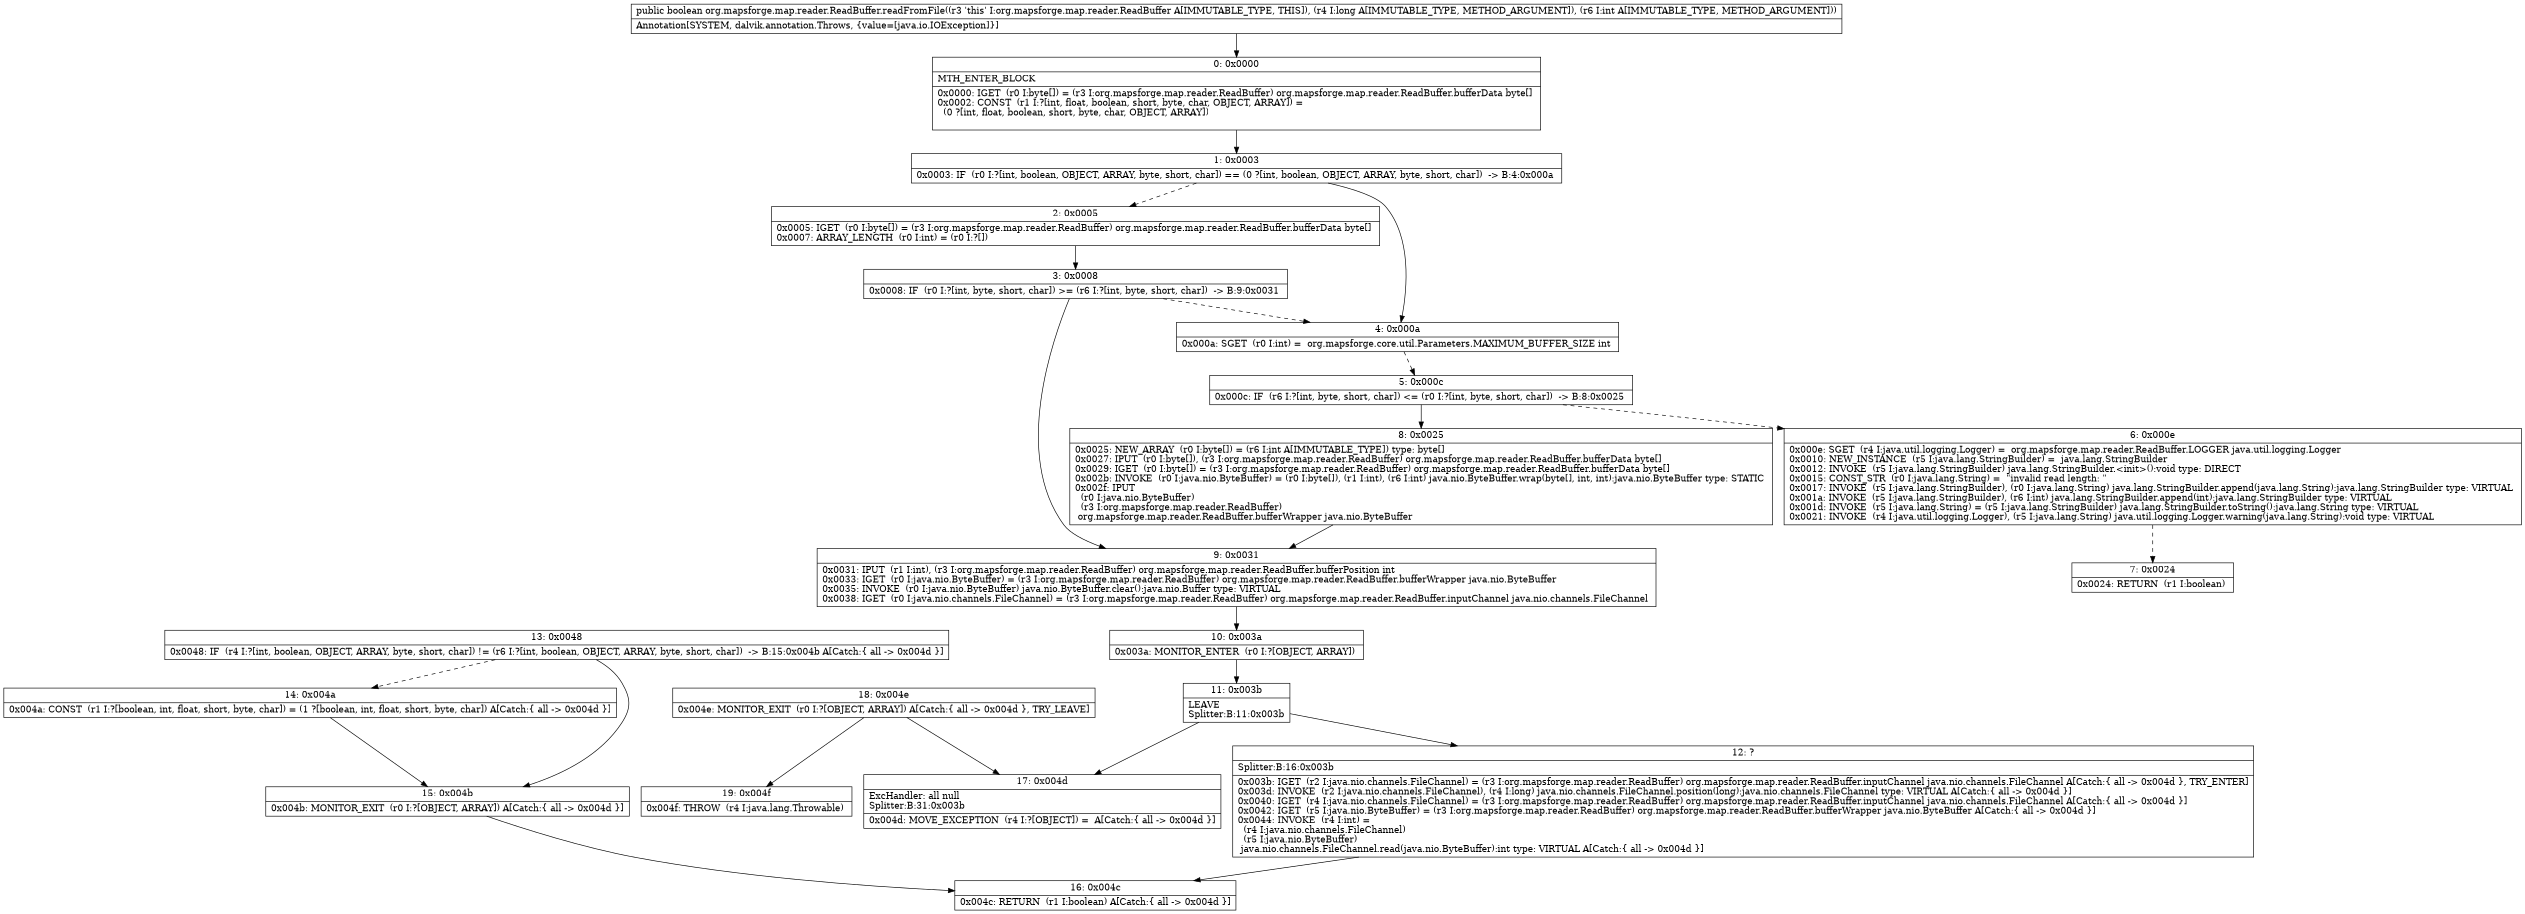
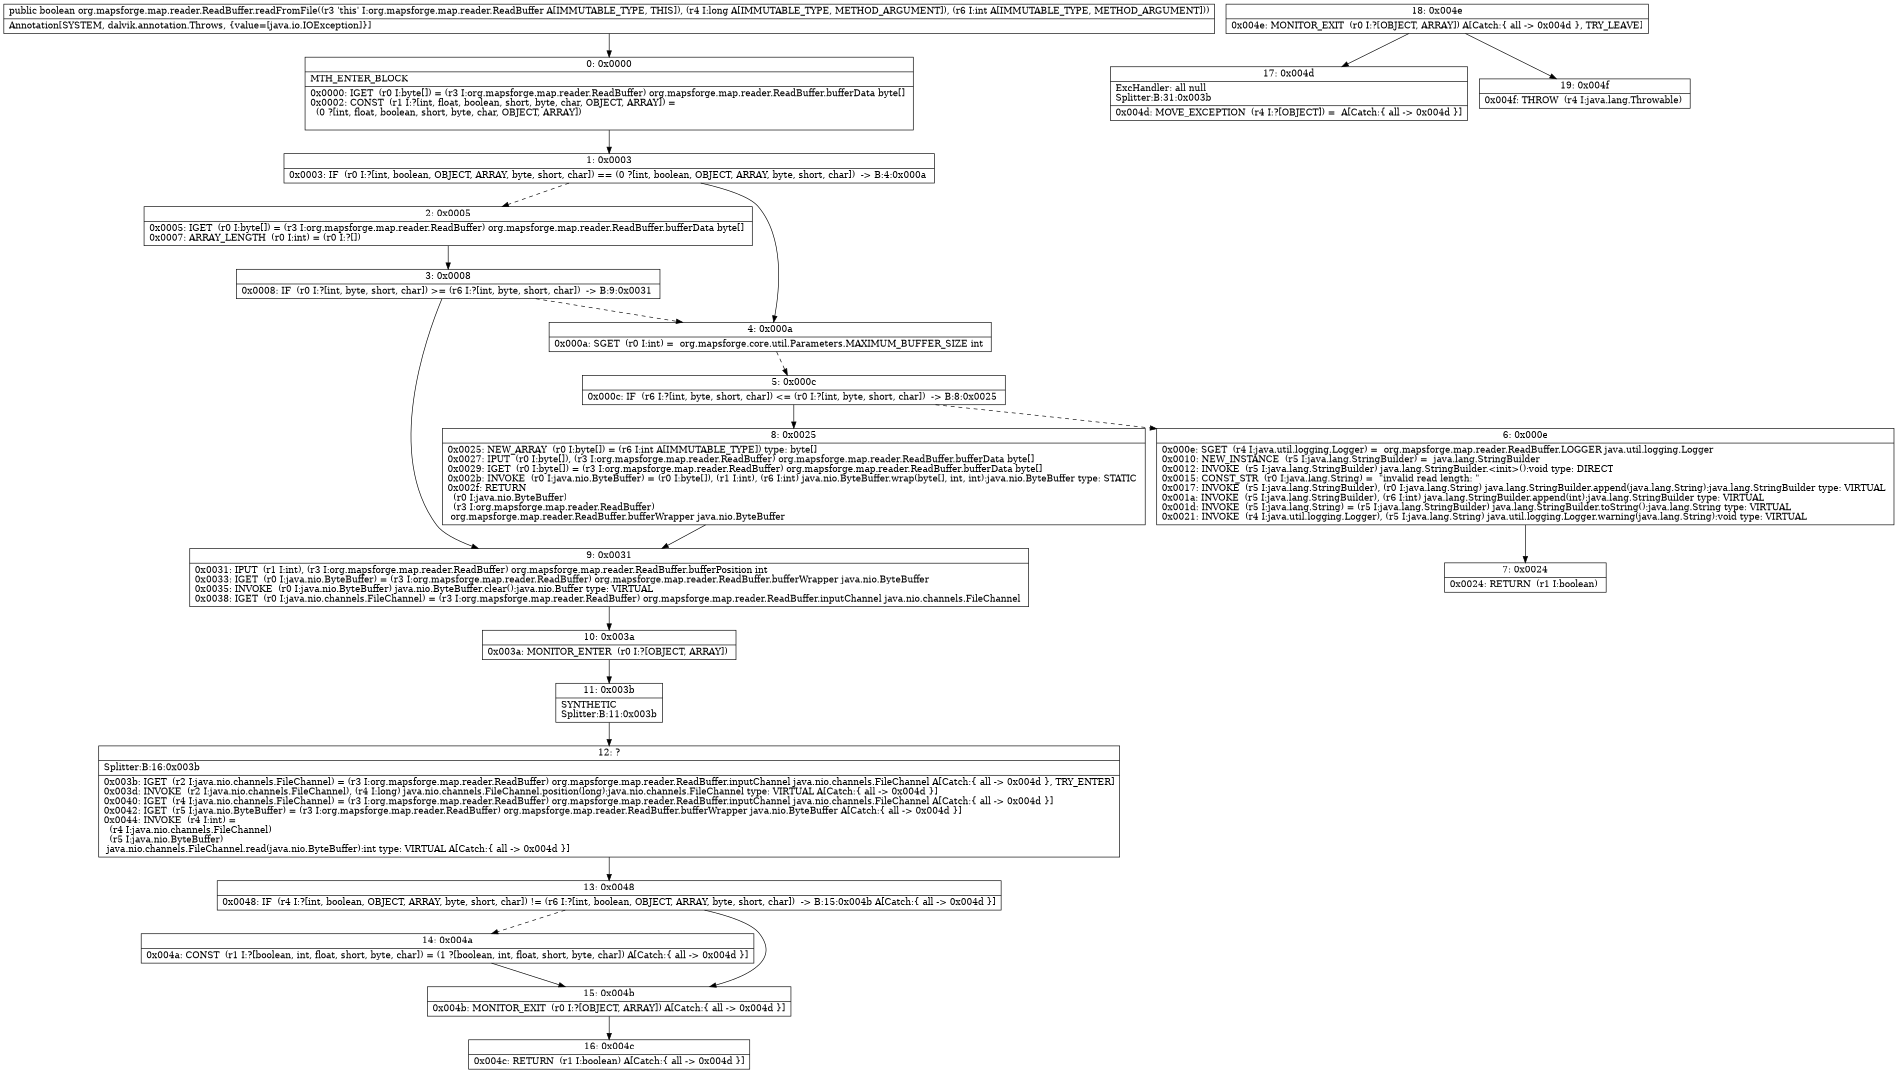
  digraph {
    node [shape=record]
    n1 [label="{0\:\ 0x0000|MTH_ENTER_BLOCK\l|0x0000: IGET  (r0 I:byte[]) = (r3 I:org.mapsforge.map.reader.ReadBuffer) org.mapsforge.map.reader.ReadBuffer.bufferData byte[] \l0x0002: CONST  (r1 I:?[int, float, boolean, short, byte, char, OBJECT, ARRAY]) = \l  (0 ?[int, float, boolean, short, byte, char, OBJECT, ARRAY])\l \l}"]
    n2 [label="{1\:\ 0x0003|0x0003: IF  (r0 I:?[int, boolean, OBJECT, ARRAY, byte, short, char]) == (0 ?[int, boolean, OBJECT, ARRAY, byte, short, char])  \-\> B:4:0x000a \l}"]
    n3 [label="{2\:\ 0x0005|0x0005: IGET  (r0 I:byte[]) = (r3 I:org.mapsforge.map.reader.ReadBuffer) org.mapsforge.map.reader.ReadBuffer.bufferData byte[] \l0x0007: ARRAY_LENGTH  (r0 I:int) = (r0 I:?[]) \l}"]
    n4 [label="{4\:\ 0x000a|0x000a: SGET  (r0 I:int) =  org.mapsforge.core.util.Parameters.MAXIMUM_BUFFER_SIZE int \l}"]
    n5 [label="{3\:\ 0x0008|0x0008: IF  (r0 I:?[int, byte, short, char]) \>= (r6 I:?[int, byte, short, char])  \-\> B:9:0x0031 \l}"]
    n6 [label="{5\:\ 0x000c|0x000c: IF  (r6 I:?[int, byte, short, char]) \<= (r0 I:?[int, byte, short, char])  \-\> B:8:0x0025 \l}"]
    n7 [label="{9\:\ 0x0031|0x0031: IPUT  (r1 I:int), (r3 I:org.mapsforge.map.reader.ReadBuffer) org.mapsforge.map.reader.ReadBuffer.bufferPosition int \l0x0033: IGET  (r0 I:java.nio.ByteBuffer) = (r3 I:org.mapsforge.map.reader.ReadBuffer) org.mapsforge.map.reader.ReadBuffer.bufferWrapper java.nio.ByteBuffer \l0x0035: INVOKE  (r0 I:java.nio.ByteBuffer) java.nio.ByteBuffer.clear():java.nio.Buffer type: VIRTUAL \l0x0038: IGET  (r0 I:java.nio.channels.FileChannel) = (r3 I:org.mapsforge.map.reader.ReadBuffer) org.mapsforge.map.reader.ReadBuffer.inputChannel java.nio.channels.FileChannel \l}"]
    n8 [label="{10\:\ 0x003a|0x003a: MONITOR_ENTER  (r0 I:?[OBJECT, ARRAY]) \l}"]
    n9 [label="{6\:\ 0x000e|0x000e: SGET  (r4 I:java.util.logging.Logger) =  org.mapsforge.map.reader.ReadBuffer.LOGGER java.util.logging.Logger \l0x0010: NEW_INSTANCE  (r5 I:java.lang.StringBuilder) =  java.lang.StringBuilder \l0x0012: INVOKE  (r5 I:java.lang.StringBuilder) java.lang.StringBuilder.\<init\>():void type: DIRECT \l0x0015: CONST_STR  (r0 I:java.lang.String) =  \"invalid read length: \" \l0x0017: INVOKE  (r5 I:java.lang.StringBuilder), (r0 I:java.lang.String) java.lang.StringBuilder.append(java.lang.String):java.lang.StringBuilder type: VIRTUAL \l0x001a: INVOKE  (r5 I:java.lang.StringBuilder), (r6 I:int) java.lang.StringBuilder.append(int):java.lang.StringBuilder type: VIRTUAL \l0x001d: INVOKE  (r5 I:java.lang.String) = (r5 I:java.lang.StringBuilder) java.lang.StringBuilder.toString():java.lang.String type: VIRTUAL \l0x0021: INVOKE  (r4 I:java.util.logging.Logger), (r5 I:java.lang.String) java.util.logging.Logger.warning(java.lang.String):void type: VIRTUAL \l}"]
-   n10 [label="{8\:\ 0x0025|0x0025: NEW_ARRAY  (r0 I:byte[]) = (r6 I:int A[IMMUTABLE_TYPE]) type: byte[] \l0x0027: IPUT  (r0 I:byte[]), (r3 I:org.mapsforge.map.reader.ReadBuffer) org.mapsforge.map.reader.ReadBuffer.bufferData byte[] \l0x0029: IGET  (r0 I:byte[]) = (r3 I:org.mapsforge.map.reader.ReadBuffer) org.mapsforge.map.reader.ReadBuffer.bufferData byte[] \l0x002b: INVOKE  (r0 I:java.nio.ByteBuffer) = (r0 I:byte[]), (r1 I:int), (r6 I:int) java.nio.ByteBuffer.wrap(byte[], int, int):java.nio.ByteBuffer type: STATIC \l0x002f: IPUT  \l  (r0 I:java.nio.ByteBuffer)\l  (r3 I:org.mapsforge.map.reader.ReadBuffer)\l org.mapsforge.map.reader.ReadBuffer.bufferWrapper java.nio.ByteBuffer \l}"]
+   n10 [label="{8\:\ 0x0025|0x0025: NEW_ARRAY  (r0 I:byte[]) = (r6 I:int A[IMMUTABLE_TYPE]) type: byte[] \l0x0027: IPUT  (r0 I:byte[]), (r3 I:org.mapsforge.map.reader.ReadBuffer) org.mapsforge.map.reader.ReadBuffer.bufferData byte[] \l0x0029: IGET  (r0 I:byte[]) = (r3 I:org.mapsforge.map.reader.ReadBuffer) org.mapsforge.map.reader.ReadBuffer.bufferData byte[] \l0x002b: INVOKE  (r0 I:java.nio.ByteBuffer) = (r0 I:byte[]), (r1 I:int), (r6 I:int) java.nio.ByteBuffer.wrap(byte[], int, int):java.nio.ByteBuffer type: STATIC \l0x002f: RETURN  \l  (r0 I:java.nio.ByteBuffer)\l  (r3 I:org.mapsforge.map.reader.ReadBuffer)\l org.mapsforge.map.reader.ReadBuffer.bufferWrapper java.nio.ByteBuffer \l}"]
    n11 [label="{7\:\ 0x0024|0x0024: RETURN  (r1 I:boolean) \l}"]
-   n12 [label="{11\:\ 0x003b|LEAVE\lSplitter:B:11:0x003b\l}"]
+   n12 [label="{11\:\ 0x003b|SYNTHETIC\lSplitter:B:11:0x003b\l}"]
    n13 [label="{12\:\ ?|Splitter:B:16:0x003b\l|0x003b: IGET  (r2 I:java.nio.channels.FileChannel) = (r3 I:org.mapsforge.map.reader.ReadBuffer) org.mapsforge.map.reader.ReadBuffer.inputChannel java.nio.channels.FileChannel A[Catch:\{ all \-\> 0x004d \}, TRY_ENTER]\l0x003d: INVOKE  (r2 I:java.nio.channels.FileChannel), (r4 I:long) java.nio.channels.FileChannel.position(long):java.nio.channels.FileChannel type: VIRTUAL A[Catch:\{ all \-\> 0x004d \}]\l0x0040: IGET  (r4 I:java.nio.channels.FileChannel) = (r3 I:org.mapsforge.map.reader.ReadBuffer) org.mapsforge.map.reader.ReadBuffer.inputChannel java.nio.channels.FileChannel A[Catch:\{ all \-\> 0x004d \}]\l0x0042: IGET  (r5 I:java.nio.ByteBuffer) = (r3 I:org.mapsforge.map.reader.ReadBuffer) org.mapsforge.map.reader.ReadBuffer.bufferWrapper java.nio.ByteBuffer A[Catch:\{ all \-\> 0x004d \}]\l0x0044: INVOKE  (r4 I:int) = \l  (r4 I:java.nio.channels.FileChannel)\l  (r5 I:java.nio.ByteBuffer)\l java.nio.channels.FileChannel.read(java.nio.ByteBuffer):int type: VIRTUAL A[Catch:\{ all \-\> 0x004d \}]\l}"]
    n14 [label="{17\:\ 0x004d|ExcHandler: all null\lSplitter:B:31:0x003b\l|0x004d: MOVE_EXCEPTION  (r4 I:?[OBJECT]) =  A[Catch:\{ all \-\> 0x004d \}]\l}"]
    n15 [label="{13\:\ 0x0048|0x0048: IF  (r4 I:?[int, boolean, OBJECT, ARRAY, byte, short, char]) != (r6 I:?[int, boolean, OBJECT, ARRAY, byte, short, char])  \-\> B:15:0x004b A[Catch:\{ all \-\> 0x004d \}]\l}"]
    n16 [label="{14\:\ 0x004a|0x004a: CONST  (r1 I:?[boolean, int, float, short, byte, char]) = (1 ?[boolean, int, float, short, byte, char]) A[Catch:\{ all \-\> 0x004d \}]\l}"]
    n17 [label="{15\:\ 0x004b|0x004b: MONITOR_EXIT  (r0 I:?[OBJECT, ARRAY]) A[Catch:\{ all \-\> 0x004d \}]\l}"]
    n18 [label="{16\:\ 0x004c|0x004c: RETURN  (r1 I:boolean) A[Catch:\{ all \-\> 0x004d \}]\l}"]
    n19 [label="{18\:\ 0x004e|0x004e: MONITOR_EXIT  (r0 I:?[OBJECT, ARRAY]) A[Catch:\{ all \-\> 0x004d \}, TRY_LEAVE]\l}"]
    n20 [label="{19\:\ 0x004f|0x004f: THROW  (r4 I:java.lang.Throwable) \l}"]
    n21 [label="{public boolean org.mapsforge.map.reader.ReadBuffer.readFromFile((r3 'this' I:org.mapsforge.map.reader.ReadBuffer A[IMMUTABLE_TYPE, THIS]), (r4 I:long A[IMMUTABLE_TYPE, METHOD_ARGUMENT]), (r6 I:int A[IMMUTABLE_TYPE, METHOD_ARGUMENT]))  | Annotation[SYSTEM, dalvik.annotation.Throws, \{value=[java.io.IOException]\}]\l}"]
    n1 -> n2
    n2 -> n3 [style=dashed]
    n2 -> n4
    n3 -> n5
    n4 -> n6 [style=dashed]
    n5 -> n4 [style=dashed]
    n5 -> n7
    n6 -> n9 [style=dashed]
    n6 -> n10
    n7 -> n8
    n8 -> n12
-   n9 -> n11 [style=dashed]
+   n9 -> n11
    n10 -> n7
    n12 -> n13
-   n12 -> n14
-   n13 -> n18
+   n13 -> n15
    n15 -> n16 [style=dashed]
    n15 -> n17
    n16 -> n17
    n17 -> n18
    n19 -> n14
    n19 -> n20
    n21 -> n1
  }
